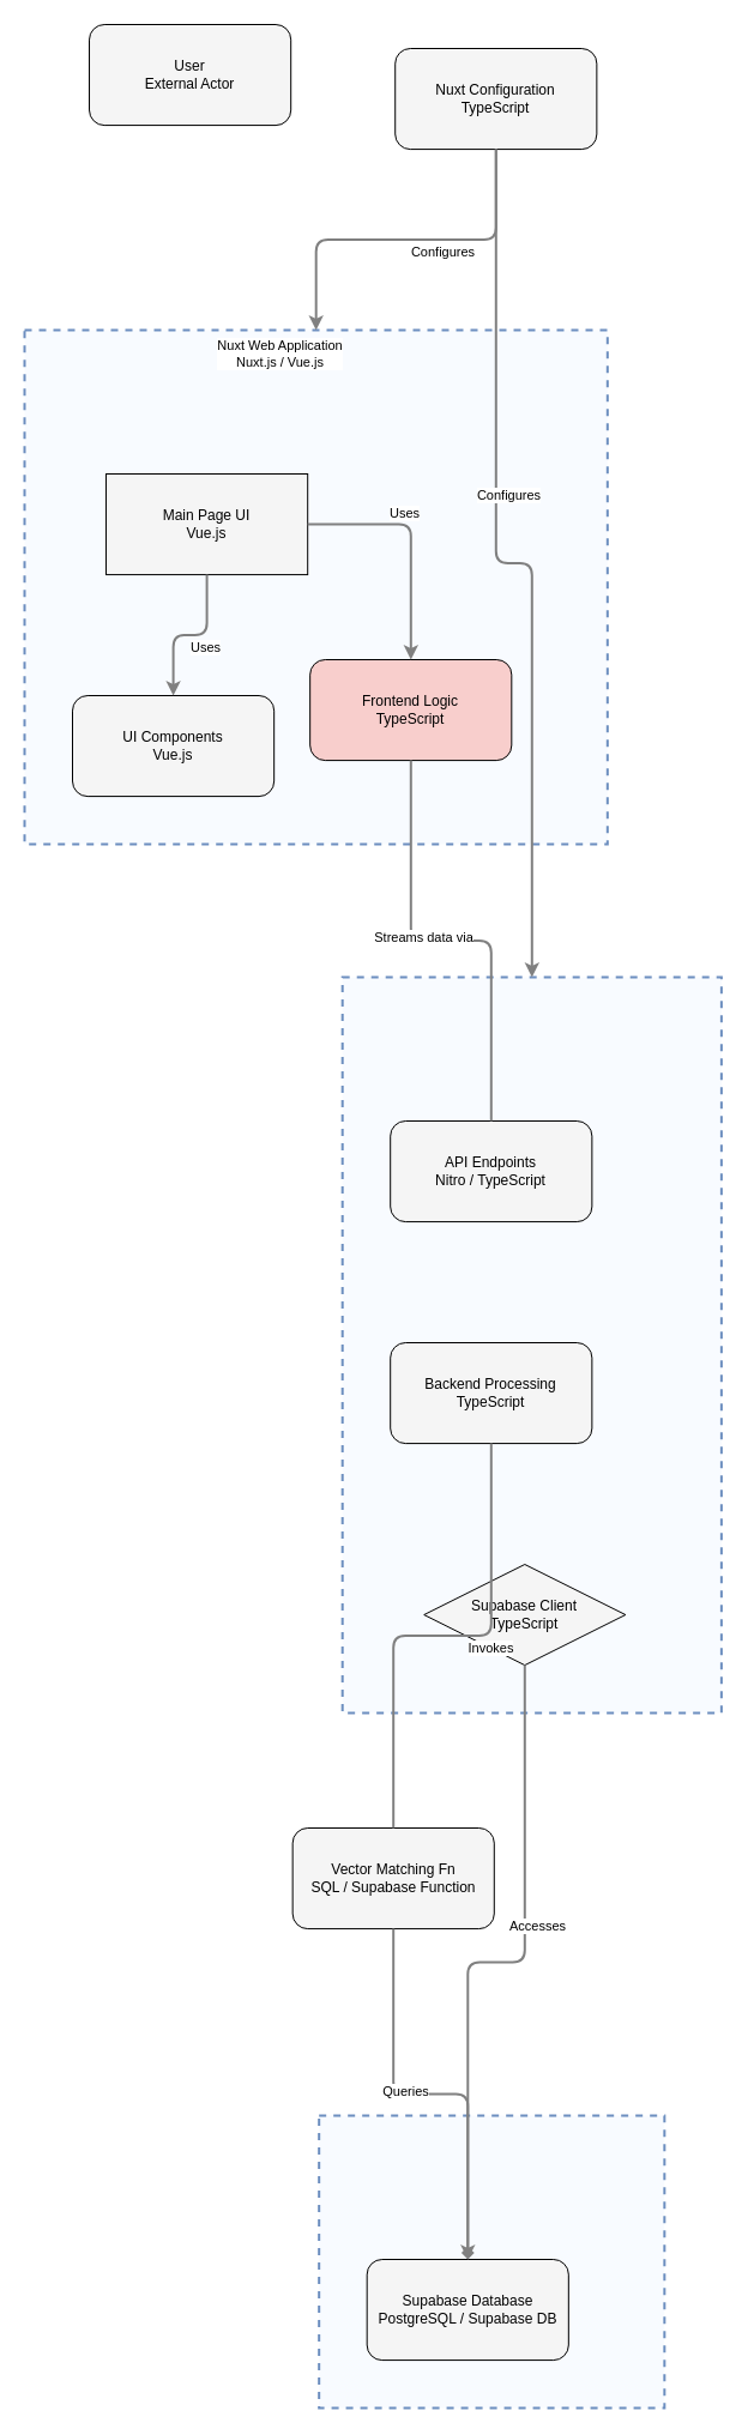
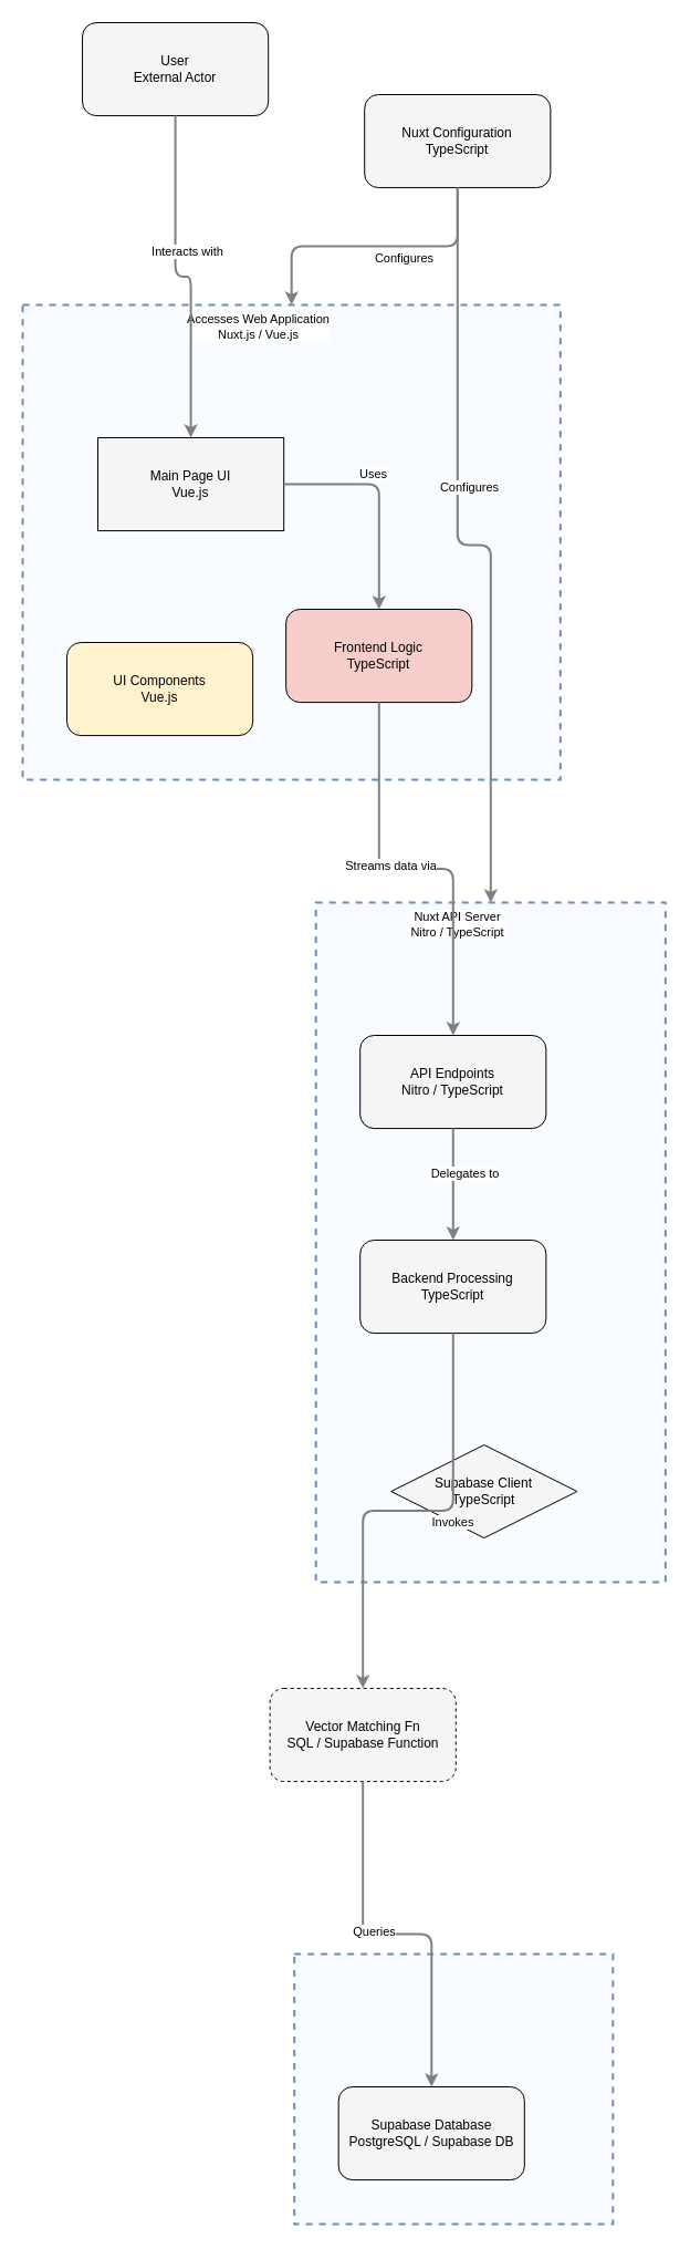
  <mxCell id="0" />
  <mxCell id="1" parent="0" />
  <mxCell id="2" value="" style="html=1;whiteSpace=wrap;container=1;fillColor=#dae8fc;strokeColor=#6c8ebf;dashed=1;fillOpacity=20;strokeWidth=2;containerType=none;recursiveResize=0;movable=1;resizable=1;autosize=0;dropTarget=0" vertex="1" parent="1"><mxGeometry x="265.684" y="1765" width="288.158" height="244.079" as="geometry" /></mxCell>
  <mxCell id="3" value="" style="html=1;whiteSpace=wrap;container=1;fillColor=#dae8fc;strokeColor=#6c8ebf;dashed=1;fillOpacity=20;strokeWidth=2;containerType=none;recursiveResize=0;movable=1;resizable=1;autosize=0;dropTarget=0" vertex="1" parent="1"><mxGeometry x="285.197" y="815" width="316.184" height="614.079" as="geometry" /></mxCell>
+ <mxCell id="4" value="Nuxt API Server&lt;br&gt;Nitro / TypeScript" style="edgeLabel;html=1;align=center;verticalAlign=middle;resizable=0;labelBackgroundColor=white;spacing=5" vertex="1" parent="1"><mxGeometry x="293.197" y="823" width="240.184" height="24" as="geometry" /></mxCell>
  <mxCell id="5" value="" style="html=1;whiteSpace=wrap;container=1;fillColor=#dae8fc;strokeColor=#6c8ebf;dashed=1;fillOpacity=20;strokeWidth=2;containerType=none;recursiveResize=0;movable=1;resizable=1;autosize=0;dropTarget=0" vertex="1" parent="1"><mxGeometry x="20" y="275" width="486.316" height="429.079" as="geometry" /></mxCell>
- <mxCell id="6" value="Nuxt Web Application&lt;br&gt;Nuxt.js / Vue.js" style="edgeLabel;html=1;align=center;verticalAlign=middle;resizable=0;labelBackgroundColor=white;spacing=5" vertex="1" parent="1"><mxGeometry x="28" y="283" width="410.316" height="24" as="geometry" /></mxCell>
+ <mxCell id="6" value="Accesses Web Application&lt;br&gt;Nuxt.js / Vue.js" style="edgeLabel;html=1;align=center;verticalAlign=middle;resizable=0;labelBackgroundColor=white;spacing=5" vertex="1" parent="1"><mxGeometry x="28" y="283" width="410.316" height="24" as="geometry" /></mxCell>
  <mxCell id="7" value="User&lt;br&gt;External Actor" style="rounded=1;whiteSpace=wrap;html=1;fillColor=#f5f5f5" vertex="1" parent="1"><mxGeometry x="74.026" y="20" width="168.158" height="84.079" as="geometry" /></mxCell>
- <mxCell id="8" value="Nuxt Configuration&lt;br&gt;TypeScript" style="rounded=1;whiteSpace=wrap;html=1;fillColor=#f5f5f5" vertex="1" parent="1"><mxGeometry x="329.21" y="40" width="168.158" height="84.079" as="geometry" /></mxCell>
- <mxCell id="9" value="Vector Matching Fn&lt;br&gt;SQL / Supabase Function" style="rounded=1;whiteSpace=wrap;html=1;fillColor=#f5f5f5" vertex="1" parent="1"><mxGeometry x="243.645" y="1525" width="168.158" height="84.079" as="geometry" /></mxCell>
+ <mxCell id="8" value="Nuxt Configuration&lt;br&gt;TypeScript" style="rounded=1;whiteSpace=wrap;html=1;fillColor=#f5f5f5" vertex="1" parent="1"><mxGeometry x="329.21" y="85" width="168.158" height="84.079" as="geometry" /></mxCell>
+ <mxCell id="9" value="Vector Matching Fn&lt;br&gt;SQL / Supabase Function" style="rounded=1;whiteSpace=wrap;html=1;fillColor=#f5f5f5;dashed=1;" vertex="1" parent="1"><mxGeometry x="243.645" y="1525" width="168.158" height="84.079" as="geometry" /></mxCell>
  <mxCell id="10" value="Main Page UI&lt;br&gt;Vue.js" style="whiteSpace=wrap;html=1;fillColor=#f5f5f5;rounded=0;" vertex="1" parent="5"><mxGeometry x="68.026" y="120" width="168.158" height="84.079" as="geometry" /></mxCell>
- <mxCell id="11" value="UI Components&lt;br&gt;Vue.js" style="rounded=1;whiteSpace=wrap;html=1;fillColor=#f5f5f5" vertex="1" parent="5"><mxGeometry x="40" y="305" width="168.158" height="84.079" as="geometry" /></mxCell>
+ <mxCell id="11" value="UI Components&lt;br&gt;Vue.js" style="rounded=1;whiteSpace=wrap;html=1;fillColor=#fff2cc;" vertex="1" parent="5"><mxGeometry x="40" y="305" width="168.158" height="84.079" as="geometry" /></mxCell>
  <mxCell id="12" value="Frontend Logic&lt;br&gt;TypeScript" style="rounded=1;whiteSpace=wrap;html=1;fillColor=#f8cecc;" vertex="1" parent="5"><mxGeometry x="238.158" y="275" width="168.158" height="84.079" as="geometry" /></mxCell>
  <mxCell id="13" value="API Endpoints&lt;br&gt;Nitro / TypeScript" style="rounded=1;whiteSpace=wrap;html=1;fillColor=#f5f5f5" vertex="1" parent="3"><mxGeometry x="40" y="120" width="168.158" height="84.079" as="geometry" /></mxCell>
  <mxCell id="14" value="Backend Processing&lt;br&gt;TypeScript" style="rounded=1;whiteSpace=wrap;html=1;fillColor=#f5f5f5" vertex="1" parent="3"><mxGeometry x="40" y="305" width="168.158" height="84.079" as="geometry" /></mxCell>
  <mxCell id="15" value="Supabase Client&lt;br&gt;TypeScript" style="rhombus;whiteSpace=wrap;html=1;fillColor=#f5f5f5;" vertex="1" parent="3"><mxGeometry x="68.026" y="490" width="168.158" height="84.079" as="geometry" /></mxCell>
  <mxCell id="16" value="Supabase Database&lt;br&gt;PostgreSQL / Supabase DB" style="rounded=1;whiteSpace=wrap;html=1;fillColor=#f5f5f5" vertex="1" parent="2"><mxGeometry x="40" y="120" width="168.158" height="84.079" as="geometry" /></mxCell>
  <mxCell id="17" style="edgeStyle=orthogonalEdgeStyle;rounded=1;orthogonalLoop=1;jettySize=auto;html=1;strokeColor=#808080;strokeWidth=2;jumpStyle=arc;jumpSize=10;spacing=15;labelBackgroundColor=white;labelBorderColor=none" edge="1" parent="1" source="8" target="3"><mxGeometry relative="1" as="geometry" /></mxCell>
  <mxCell id="18" value="Configures" style="edgeLabel;html=1;align=center;verticalAlign=middle;resizable=0;points=[];" vertex="1" connectable="0" parent="17"><mxGeometry x="-0.2" y="10" relative="1" as="geometry"><mxPoint as="offset" /></mxGeometry></mxCell>
  <mxCell id="19" style="edgeStyle=orthogonalEdgeStyle;rounded=1;orthogonalLoop=1;jettySize=auto;html=1;strokeColor=#808080;strokeWidth=2;jumpStyle=arc;jumpSize=10;spacing=15;labelBackgroundColor=white;labelBorderColor=none" edge="1" parent="1" source="8" target="5"><mxGeometry relative="1" as="geometry" /></mxCell>
  <mxCell id="20" value="Configures" style="edgeLabel;html=1;align=center;verticalAlign=middle;resizable=0;points=[];" vertex="1" connectable="0" parent="19"><mxGeometry x="-0.2" y="10" relative="1" as="geometry"><mxPoint as="offset" /></mxGeometry></mxCell>
- <mxCell id="23" style="edgeStyle=orthogonalEdgeStyle;rounded=1;orthogonalLoop=1;jettySize=auto;html=1;strokeColor=#808080;strokeWidth=2;jumpStyle=arc;jumpSize=10;spacing=15;labelBackgroundColor=white;labelBorderColor=none" edge="1" parent="1" source="10" target="11"><mxGeometry relative="1" as="geometry" /></mxCell>
- <mxCell id="24" value="Uses" style="edgeLabel;html=1;align=center;verticalAlign=middle;resizable=0;points=[];" vertex="1" connectable="0" parent="23"><mxGeometry x="-0.2" y="10" relative="1" as="geometry"><mxPoint as="offset" /></mxGeometry></mxCell>
+ <mxCell id="21" style="edgeStyle=orthogonalEdgeStyle;rounded=1;orthogonalLoop=1;jettySize=auto;html=1;strokeColor=#808080;strokeWidth=2;jumpStyle=arc;jumpSize=10;spacing=15;labelBackgroundColor=white;labelBorderColor=none" edge="1" parent="1" source="7" target="10"><mxGeometry relative="1" as="geometry" /></mxCell>
+ <mxCell id="22" value="Interacts with" style="edgeLabel;html=1;align=center;verticalAlign=middle;resizable=0;points=[];" vertex="1" connectable="0" parent="21"><mxGeometry x="-0.2" y="10" relative="1" as="geometry"><mxPoint as="offset" /></mxGeometry></mxCell>
  <mxCell id="25" style="edgeStyle=orthogonalEdgeStyle;rounded=1;orthogonalLoop=1;jettySize=auto;html=1;strokeColor=#808080;strokeWidth=2;jumpStyle=arc;jumpSize=10;spacing=15;labelBackgroundColor=white;labelBorderColor=none" edge="1" parent="1" source="10" target="12"><mxGeometry relative="1" as="geometry" /></mxCell>
  <mxCell id="26" value="Uses" style="edgeLabel;html=1;align=center;verticalAlign=middle;resizable=0;points=[];" vertex="1" connectable="0" parent="25"><mxGeometry x="-0.2" y="10" relative="1" as="geometry"><mxPoint as="offset" /></mxGeometry></mxCell>
- <mxCell id="27" style="edgeStyle=orthogonalEdgeStyle;rounded=1;orthogonalLoop=1;jettySize=auto;html=1;strokeColor=#808080;strokeWidth=2;jumpStyle=arc;jumpSize=10;spacing=15;labelBackgroundColor=white;labelBorderColor=none;endArrow=none;" edge="1" parent="1" source="12" target="13"><mxGeometry relative="1" as="geometry" /></mxCell>
+ <mxCell id="27" style="edgeStyle=orthogonalEdgeStyle;rounded=1;orthogonalLoop=1;jettySize=auto;html=1;strokeColor=#808080;strokeWidth=2;jumpStyle=arc;jumpSize=10;spacing=15;labelBackgroundColor=white;labelBorderColor=none" edge="1" parent="1" source="12" target="13"><mxGeometry relative="1" as="geometry" /></mxCell>
  <mxCell id="28" value="Streams data via" style="edgeLabel;html=1;align=center;verticalAlign=middle;resizable=0;points=[];" vertex="1" connectable="0" parent="27"><mxGeometry x="-0.2" y="10" relative="1" as="geometry"><mxPoint as="offset" /></mxGeometry></mxCell>
- <mxCell id="31" style="edgeStyle=orthogonalEdgeStyle;rounded=1;orthogonalLoop=1;jettySize=auto;html=1;strokeColor=#808080;strokeWidth=2;jumpStyle=arc;jumpSize=10;spacing=15;labelBackgroundColor=white;labelBorderColor=none;endArrow=none;" edge="1" parent="1" source="14" target="9"><mxGeometry relative="1" as="geometry" /></mxCell>
+ <mxCell id="29" style="edgeStyle=orthogonalEdgeStyle;rounded=1;orthogonalLoop=1;jettySize=auto;html=1;strokeColor=#808080;strokeWidth=2;jumpStyle=arc;jumpSize=10;spacing=15;labelBackgroundColor=white;labelBorderColor=none" edge="1" parent="1" source="13" target="14"><mxGeometry relative="1" as="geometry" /></mxCell>
+ <mxCell id="30" value="Delegates to" style="edgeLabel;html=1;align=center;verticalAlign=middle;resizable=0;points=[];" vertex="1" connectable="0" parent="29"><mxGeometry x="-0.2" y="10" relative="1" as="geometry"><mxPoint as="offset" /></mxGeometry></mxCell>
+ <mxCell id="31" style="edgeStyle=orthogonalEdgeStyle;rounded=1;orthogonalLoop=1;jettySize=auto;html=1;strokeColor=#808080;strokeWidth=2;jumpStyle=arc;jumpSize=10;spacing=15;labelBackgroundColor=white;labelBorderColor=none" edge="1" parent="1" source="14" target="9"><mxGeometry relative="1" as="geometry" /></mxCell>
  <mxCell id="32" value="Invokes" style="edgeLabel;html=1;align=center;verticalAlign=middle;resizable=0;points=[];" vertex="1" connectable="0" parent="31"><mxGeometry x="-0.2" y="10" relative="1" as="geometry"><mxPoint as="offset" /></mxGeometry></mxCell>
- <mxCell id="33" style="edgeStyle=orthogonalEdgeStyle;rounded=1;orthogonalLoop=1;jettySize=auto;html=1;strokeColor=#808080;strokeWidth=2;jumpStyle=arc;jumpSize=10;spacing=15;labelBackgroundColor=white;labelBorderColor=none" edge="1" parent="1" source="15" target="16"><mxGeometry relative="1" as="geometry" /></mxCell>
- <mxCell id="34" value="Accesses" style="edgeLabel;html=1;align=center;verticalAlign=middle;resizable=0;points=[];" vertex="1" connectable="0" parent="33"><mxGeometry x="-0.2" y="10" relative="1" as="geometry"><mxPoint as="offset" /></mxGeometry></mxCell>
- <mxCell id="35" style="edgeStyle=orthogonalEdgeStyle;rounded=1;orthogonalLoop=1;jettySize=auto;html=1;strokeColor=#808080;strokeWidth=2;jumpStyle=arc;jumpSize=10;spacing=15;labelBackgroundColor=white;labelBorderColor=none;endArrow=diamond;" edge="1" parent="1" source="9" target="16"><mxGeometry relative="1" as="geometry" /></mxCell>
+ <mxCell id="35" style="edgeStyle=orthogonalEdgeStyle;rounded=1;orthogonalLoop=1;jettySize=auto;html=1;strokeColor=#808080;strokeWidth=2;jumpStyle=arc;jumpSize=10;spacing=15;labelBackgroundColor=white;labelBorderColor=none" edge="1" parent="1" source="9" target="16"><mxGeometry relative="1" as="geometry" /></mxCell>
  <mxCell id="36" value="Queries" style="edgeLabel;html=1;align=center;verticalAlign=middle;resizable=0;points=[];" vertex="1" connectable="0" parent="35"><mxGeometry x="-0.2" y="10" relative="1" as="geometry"><mxPoint as="offset" /></mxGeometry></mxCell>
